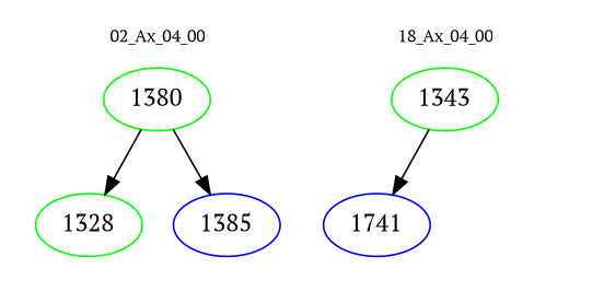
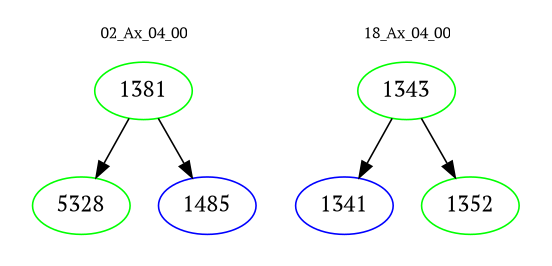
  digraph {
    fontname="PT Serif"
    node [color=green fontname="PT Serif"]
    edge [color=black fontname="PT Serif"]
-   n1 [label=1380]
-   n2 [label=1328]
-   n3 [color=blue label=1385]
+   n1 [label=1381]
+   n2 [label=5328]
+   n3 [color=blue label=1485]
    n4 [label=1343]
-   n5 [color=blue label=1741]
+   n5 [color=blue label=1341]
+   n6 [label=1352]
    subgraph cluster_1 {
      color=white
      fontsize=10
      label="02_Ax_04_00"
      n1
      n2
      n3
    }
    subgraph cluster_2 {
      color=white
      fontsize=10
      label="18_Ax_04_00"
      n4
      n5
+     n6
    }
    n1 -> n2
    n1 -> n3
    n4 -> n5
+   n4 -> n6
  }
